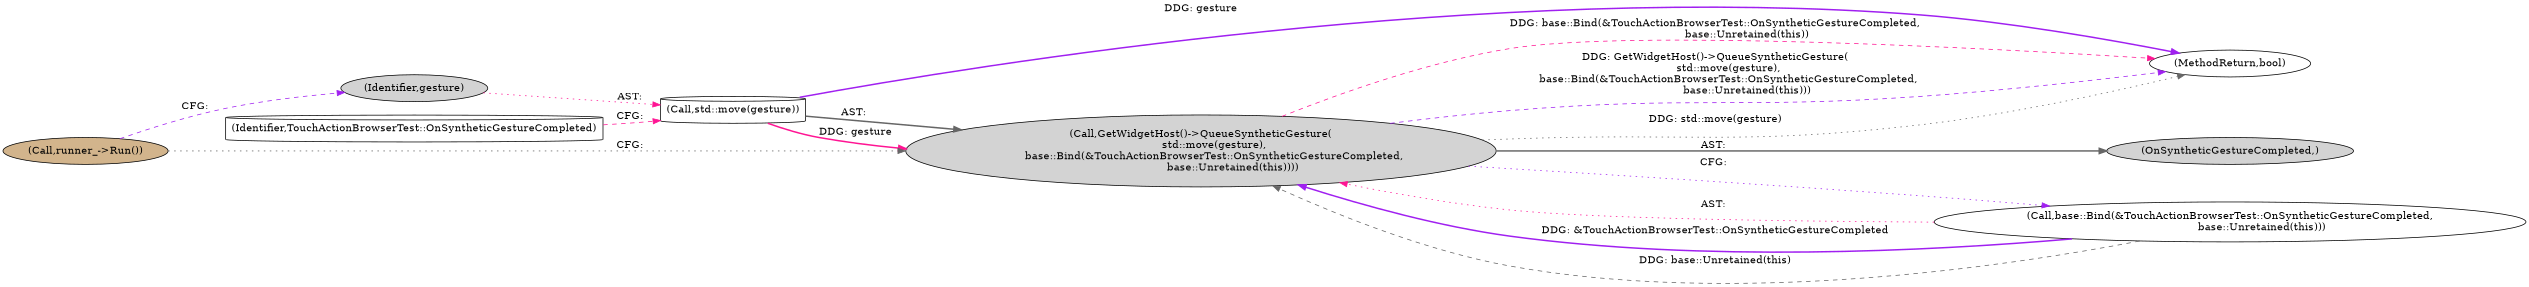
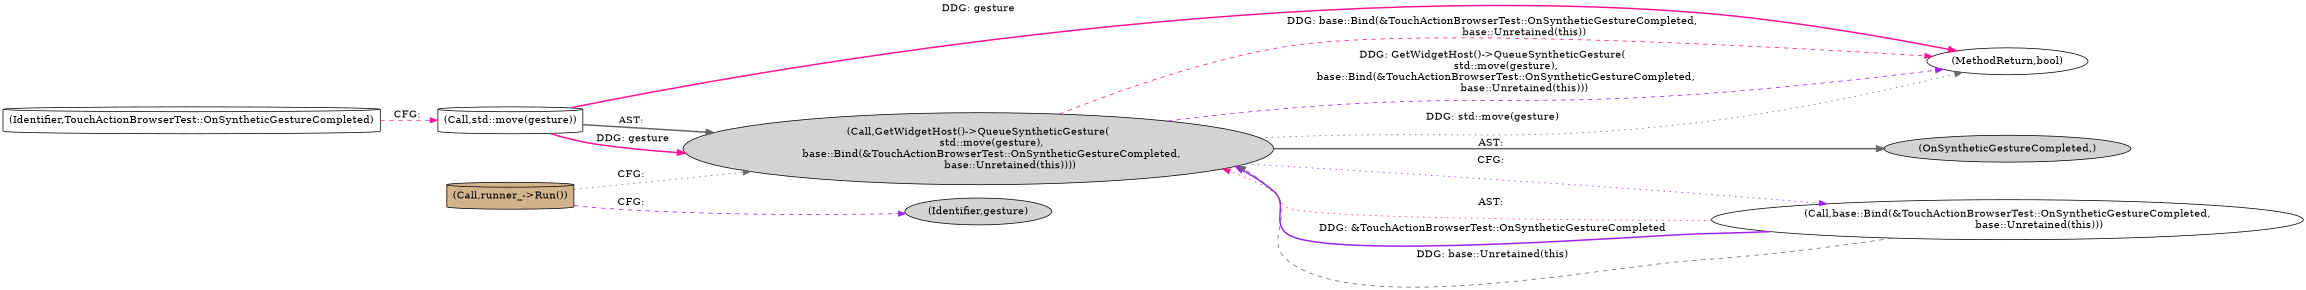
  digraph {
    rankdir=LR
    node [fillcolor=white shape=ellipse style=filled]
    edge [color=deeppink style=bold]
    n1 [label="(Call,std::move(gesture))" shape=cylinder]
    n2 [fillcolor=lightgrey label="(Call,GetWidgetHost()->QueueSyntheticGesture(\n        std::move(gesture),\n        base::Bind(&TouchActionBrowserTest::OnSyntheticGestureCompleted,\n                   base::Unretained(this))))"]
    n3 [label="(MethodReturn,bool)"]
    n4 [fillcolor=lightgrey label="(OnSyntheticGestureCompleted,)"]
    n5 [label="(Call,base::Bind(&TouchActionBrowserTest::OnSyntheticGestureCompleted,\n                   base::Unretained(this)))"]
    n6 [fillcolor=lightgrey label="(Identifier,gesture)"]
    n7 [label="(Identifier,TouchActionBrowserTest::OnSyntheticGestureCompleted)" shape=cylinder]
-   n8 [fillcolor=tan label="(Call,runner_->Run())"]
+   n8 [fillcolor=tan label="(Call,runner_->Run())" shape=cylinder]
    n1 -> n2 [color=gray40 label="AST: "]
    n1 -> n2 [label="DDG: gesture"]
-   n1 -> n3 [color=purple label="DDG: gesture"]
+   n1 -> n3 [label="DDG: gesture"]
    n2 -> n3 [label="DDG: base::Bind(&TouchActionBrowserTest::OnSyntheticGestureCompleted,\n                   base::Unretained(this))" style=dashed]
    n2 -> n3 [color=purple label="DDG: GetWidgetHost()->QueueSyntheticGesture(\n        std::move(gesture),\n        base::Bind(&TouchActionBrowserTest::OnSyntheticGestureCompleted,\n                   base::Unretained(this)))" style=dashed]
    n2 -> n3 [color=gray40 label="DDG: std::move(gesture)" style=dotted]
    n2 -> n4 [color=gray40 label="AST: "]
    n2 -> n5 [color=purple label="CFG: " style=dotted]
    n5 -> n2 [label="AST: " style=dotted]
    n5 -> n2 [color=purple label="DDG: &TouchActionBrowserTest::OnSyntheticGestureCompleted"]
    n5 -> n2 [color=gray40 label="DDG: base::Unretained(this)" style=dashed]
-   n6 -> n1 [label="AST: " style=dotted]
    n7 -> n1 [label="CFG: " style=dashed]
    n8 -> n2 [color=gray40 label="CFG: " style=dotted]
    n8 -> n6 [color=purple label="CFG: " style=dashed]
  }
